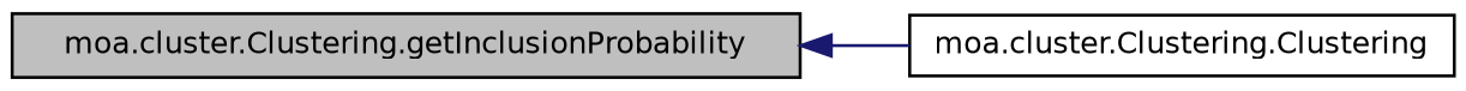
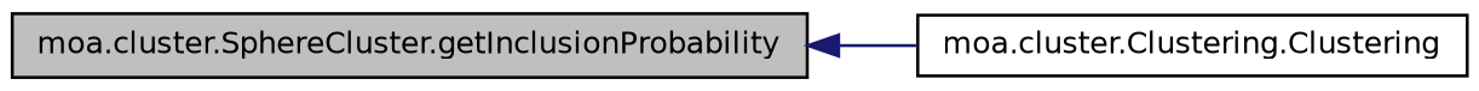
  digraph {
    rankdir=LR
    node [color=black fontname=Helvetica fontsize=10 shape=record style=filled]
-   n1 [fillcolor=grey75 fontcolor=black height=0.2 label="moa.cluster.Clustering.getInclusionProbability" width=0.4]
+   n1 [fillcolor=grey75 fontcolor=black height=0.2 label="moa.cluster.SphereCluster.getInclusionProbability" width=0.4]
    n2 [fillcolor=white height=0.2 label="moa.cluster.Clustering.Clustering" width=0.4]
    n1 -> n2 [color=midnightblue dir=back fontname=Helvetica fontsize=10 labelfontname=Helvetica labelfontsize=10 style=solid]
  }
